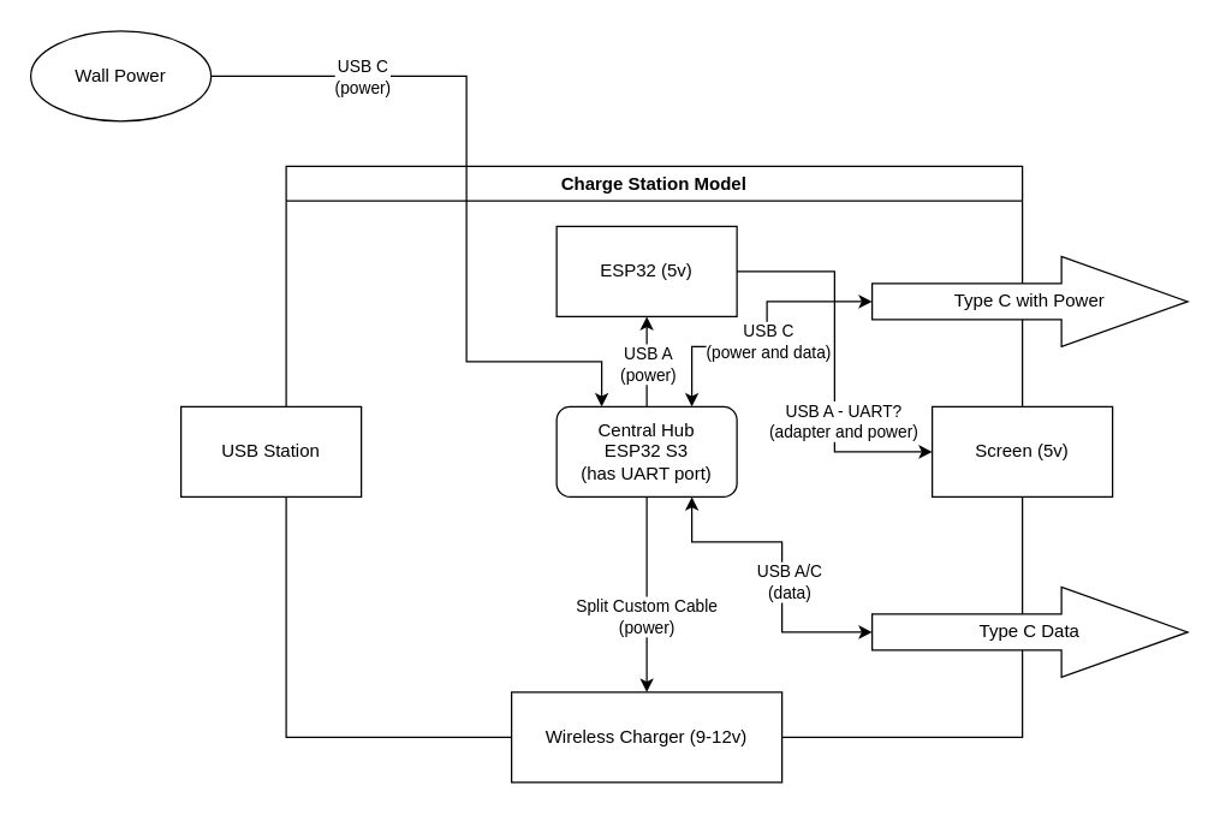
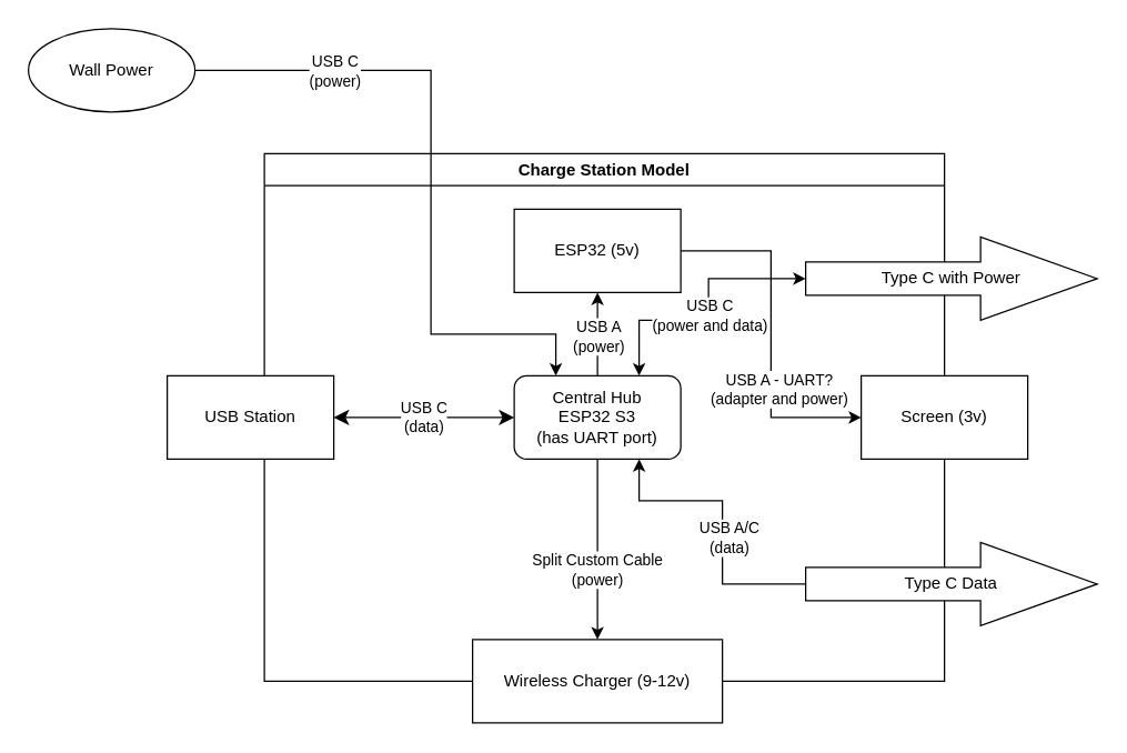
  <mxCell id="0" />
  <mxCell id="1" parent="0" />
  <mxCell id="2" value="Charge Station Model" style="swimlane;whiteSpace=wrap;html=1;" parent="1" vertex="1"><mxGeometry x="190" y="110" width="490" height="380" as="geometry" /></mxCell>
  <mxCell id="3" value="Wireless Charger (9-12&lt;span style=&quot;background-color: initial;&quot;&gt;v)&lt;/span&gt;" style="rounded=0;whiteSpace=wrap;html=1;" parent="2" vertex="1"><mxGeometry x="150" y="350" width="180" height="60" as="geometry" /></mxCell>
  <mxCell id="4" value="ESP32 (5v)" style="whiteSpace=wrap;html=1;" parent="2" vertex="1"><mxGeometry x="180" y="40" width="120" height="60" as="geometry" /></mxCell>
  <mxCell id="5" style="edgeStyle=orthogonalEdgeStyle;rounded=0;orthogonalLoop=1;jettySize=auto;html=1;exitX=0.5;exitY=0;exitDx=0;exitDy=0;entryX=0.5;entryY=1;entryDx=0;entryDy=0;" parent="2" source="11" target="4" edge="1"><mxGeometry relative="1" as="geometry" /></mxCell>
  <mxCell id="6" value="USB A&lt;div&gt;(power)&lt;/div&gt;" style="edgeLabel;html=1;align=center;verticalAlign=middle;resizable=0;points=[];" parent="5" vertex="1" connectable="0"><mxGeometry x="-0.044" y="-3" relative="1" as="geometry"><mxPoint x="-3" as="offset" /></mxGeometry></mxCell>
  <mxCell id="7" style="edgeStyle=orthogonalEdgeStyle;rounded=0;orthogonalLoop=1;jettySize=auto;html=1;exitX=1;exitY=0.5;exitDx=0;exitDy=0;entryX=0;entryY=0.5;entryDx=0;entryDy=0;" parent="2" source="4" target="12" edge="1"><mxGeometry relative="1" as="geometry" /></mxCell>
  <mxCell id="8" value="USB A - UART?&lt;div&gt;(adapter and power)&lt;/div&gt;" style="edgeLabel;html=1;align=center;verticalAlign=middle;resizable=0;points=[];" parent="7" vertex="1" connectable="0"><mxGeometry x="0.051" y="-1" relative="1" as="geometry"><mxPoint x="6" y="33" as="offset" /></mxGeometry></mxCell>
  <mxCell id="9" style="edgeStyle=orthogonalEdgeStyle;rounded=0;orthogonalLoop=1;jettySize=auto;html=1;exitX=0.5;exitY=1;exitDx=0;exitDy=0;entryX=0.5;entryY=0;entryDx=0;entryDy=0;" parent="2" source="11" target="3" edge="1"><mxGeometry relative="1" as="geometry" /></mxCell>
  <mxCell id="10" value="Split Custom Cable&lt;div&gt;(power)&lt;/div&gt;" style="edgeLabel;html=1;align=center;verticalAlign=middle;resizable=0;points=[];" parent="9" vertex="1" connectable="0"><mxGeometry x="0.213" y="-1" relative="1" as="geometry"><mxPoint as="offset" /></mxGeometry></mxCell>
  <mxCell id="11" value="Central Hub&lt;div&gt;ESP32 S3&lt;/div&gt;&lt;div&gt;(has UART port)&lt;/div&gt;" style="whiteSpace=wrap;html=1;rounded=1;" parent="2" vertex="1"><mxGeometry x="180" y="160" width="120" height="60" as="geometry" /></mxCell>
- <mxCell id="12" value="Screen (5v)" style="rounded=0;whiteSpace=wrap;html=1;" parent="2" vertex="1"><mxGeometry x="430" y="160" width="120" height="60" as="geometry" /></mxCell>
+ <mxCell id="12" value="Screen (3v)" style="rounded=0;whiteSpace=wrap;html=1;" parent="2" vertex="1"><mxGeometry x="430" y="160" width="120" height="60" as="geometry" /></mxCell>
  <mxCell id="13" value="Type C with Power" style="shape=singleArrow;whiteSpace=wrap;html=1;arrowWidth=0.4;arrowSize=0.4;" parent="1" vertex="1"><mxGeometry x="580" y="170" width="210" height="60" as="geometry" /></mxCell>
  <mxCell id="14" value="Type C Data" style="shape=singleArrow;whiteSpace=wrap;html=1;arrowWidth=0.4;arrowSize=0.4;" parent="1" vertex="1"><mxGeometry x="580" y="390" width="210" height="60" as="geometry" /></mxCell>
  <mxCell id="15" value="USB Station" style="whiteSpace=wrap;html=1;" parent="1" vertex="1"><mxGeometry x="120" y="270" width="120" height="60" as="geometry" /></mxCell>
  <mxCell id="16" style="edgeStyle=orthogonalEdgeStyle;rounded=0;orthogonalLoop=1;jettySize=auto;html=1;exitX=1;exitY=0.5;exitDx=0;exitDy=0;entryX=0.25;entryY=0;entryDx=0;entryDy=0;" parent="1" source="18" target="11" edge="1"><mxGeometry relative="1" as="geometry"><Array as="points"><mxPoint x="310" y="50" /><mxPoint x="310" y="240" /><mxPoint x="400" y="240" /></Array></mxGeometry></mxCell>
  <mxCell id="17" value="USB C&lt;div&gt;(power)&lt;/div&gt;" style="edgeLabel;html=1;align=center;verticalAlign=middle;resizable=0;points=[];" parent="16" vertex="1" connectable="0"><mxGeometry x="-0.151" y="3" relative="1" as="geometry"><mxPoint x="-73" y="-34" as="offset" /></mxGeometry></mxCell>
  <mxCell id="18" value="Wall Power" style="ellipse;whiteSpace=wrap;html=1;" parent="1" vertex="1"><mxGeometry x="20" y="20" width="120" height="60" as="geometry" /></mxCell>
- <mxCell id="20" style="edgeStyle=orthogonalEdgeStyle;rounded=0;orthogonalLoop=1;jettySize=auto;html=1;exitX=0.75;exitY=1;exitDx=0;exitDy=0;entryX=0;entryY=0.5;entryDx=0;entryDy=0;entryPerimeter=0;startArrow=classic;startFill=1;" parent="1" source="11" target="14" edge="1"><mxGeometry relative="1" as="geometry"><Array as="points"><mxPoint x="460" y="360" /><mxPoint x="520" y="360" /><mxPoint x="520" y="420" /></Array></mxGeometry></mxCell>
+ <mxCell id="19" value="USB C&lt;div&gt;(data)&lt;/div&gt;" style="edgeStyle=none;orthogonalLoop=1;jettySize=auto;html=1;endArrow=classic;startArrow=classic;endSize=8;startSize=8;rounded=0;entryX=0;entryY=0.5;entryDx=0;entryDy=0;exitX=1;exitY=0.5;exitDx=0;exitDy=0;" parent="1" source="15" target="11" edge="1"><mxGeometry width="100" relative="1" as="geometry"><mxPoint x="230" y="330" as="sourcePoint" /><mxPoint x="330" y="330" as="targetPoint" /><Array as="points" /></mxGeometry></mxCell>
+ <mxCell id="20" style="edgeStyle=orthogonalEdgeStyle;rounded=0;orthogonalLoop=1;jettySize=auto;html=1;exitX=0.75;exitY=1;exitDx=0;exitDy=0;entryX=0;entryY=0.5;entryDx=0;entryDy=0;entryPerimeter=0;startArrow=classic;startFill=1;endArrow=none;" parent="1" source="11" target="14" edge="1"><mxGeometry relative="1" as="geometry"><Array as="points"><mxPoint x="460" y="360" /><mxPoint x="520" y="360" /><mxPoint x="520" y="420" /></Array></mxGeometry></mxCell>
  <mxCell id="21" value="USB A/C&lt;div&gt;(data)&lt;/div&gt;" style="edgeLabel;html=1;align=center;verticalAlign=middle;resizable=0;points=[];" parent="20" vertex="1" connectable="0"><mxGeometry x="0.108" y="4" relative="1" as="geometry"><mxPoint as="offset" /></mxGeometry></mxCell>
  <mxCell id="22" style="edgeStyle=orthogonalEdgeStyle;rounded=0;orthogonalLoop=1;jettySize=auto;html=1;exitX=0.75;exitY=0;exitDx=0;exitDy=0;entryX=0;entryY=0.5;entryDx=0;entryDy=0;entryPerimeter=0;startArrow=classic;startFill=1;" parent="1" source="11" target="13" edge="1"><mxGeometry relative="1" as="geometry"><Array as="points"><mxPoint x="460" y="230" /><mxPoint x="510" y="230" /><mxPoint x="510" y="200" /></Array></mxGeometry></mxCell>
  <mxCell id="23" value="USB C&lt;div&gt;(power and data)&lt;/div&gt;" style="edgeLabel;html=1;align=center;verticalAlign=middle;resizable=0;points=[];" parent="22" vertex="1" connectable="0"><mxGeometry x="0.009" y="2" relative="1" as="geometry"><mxPoint x="2" y="2" as="offset" /></mxGeometry></mxCell>
